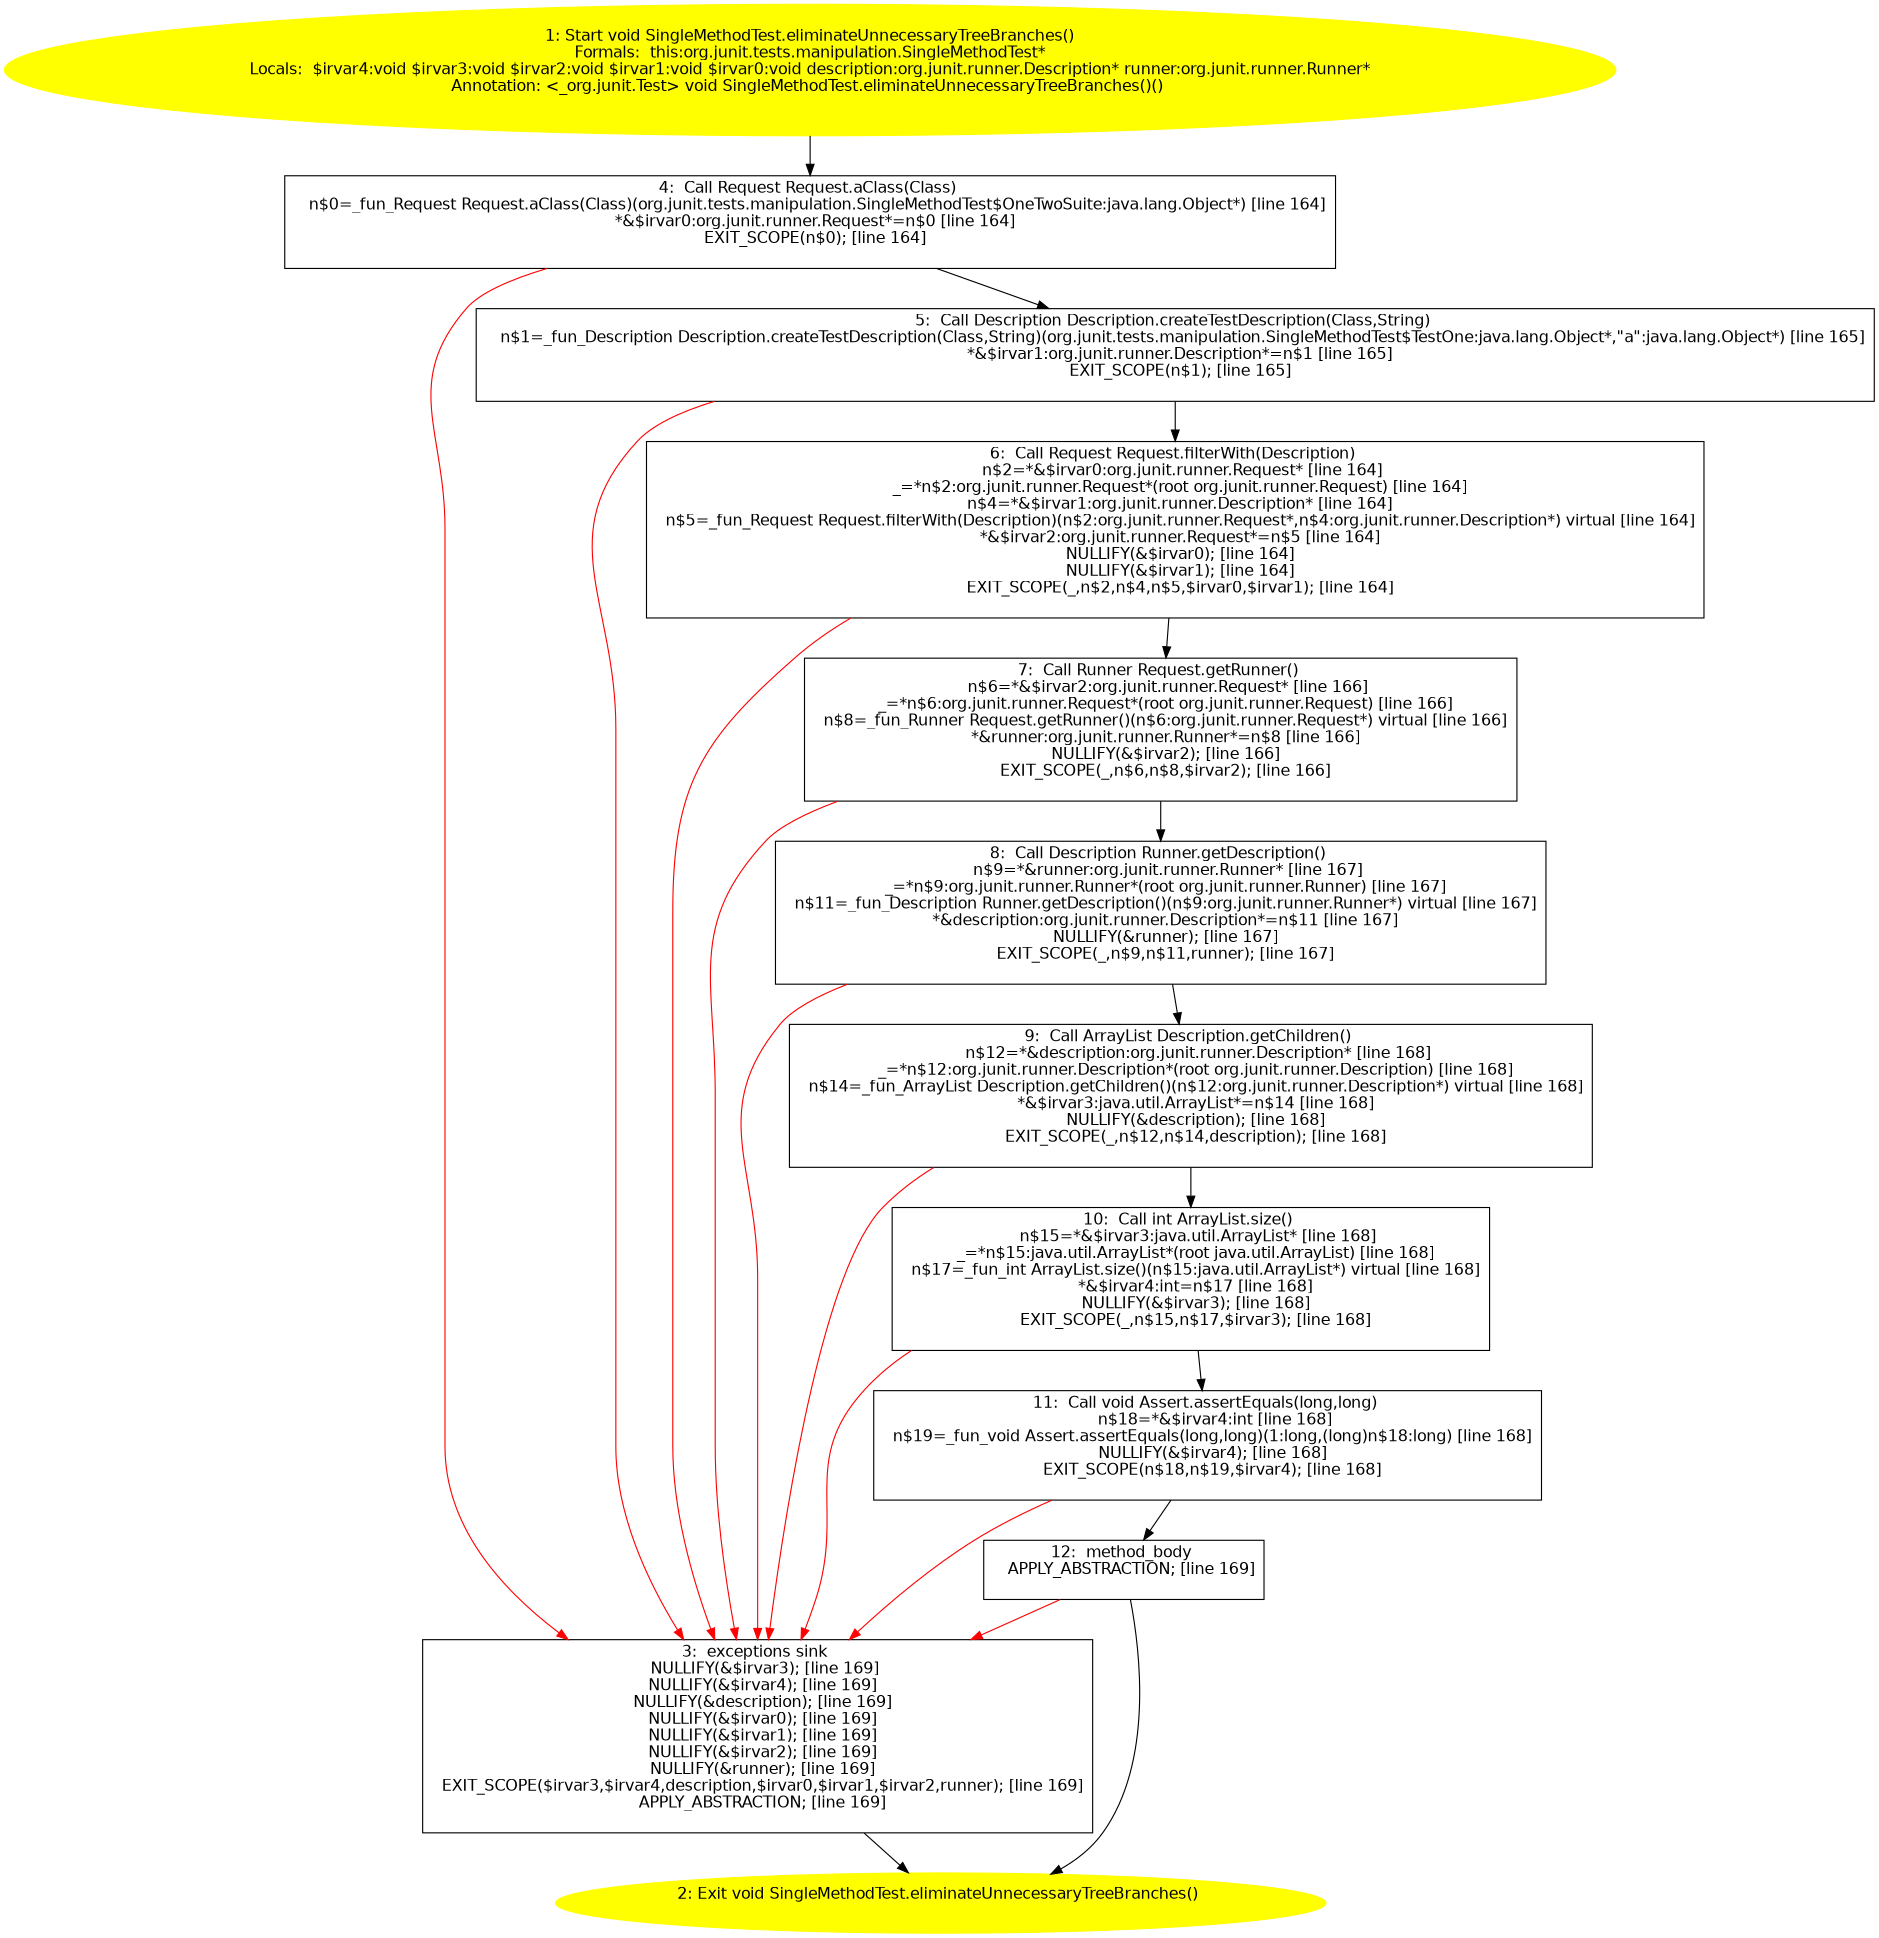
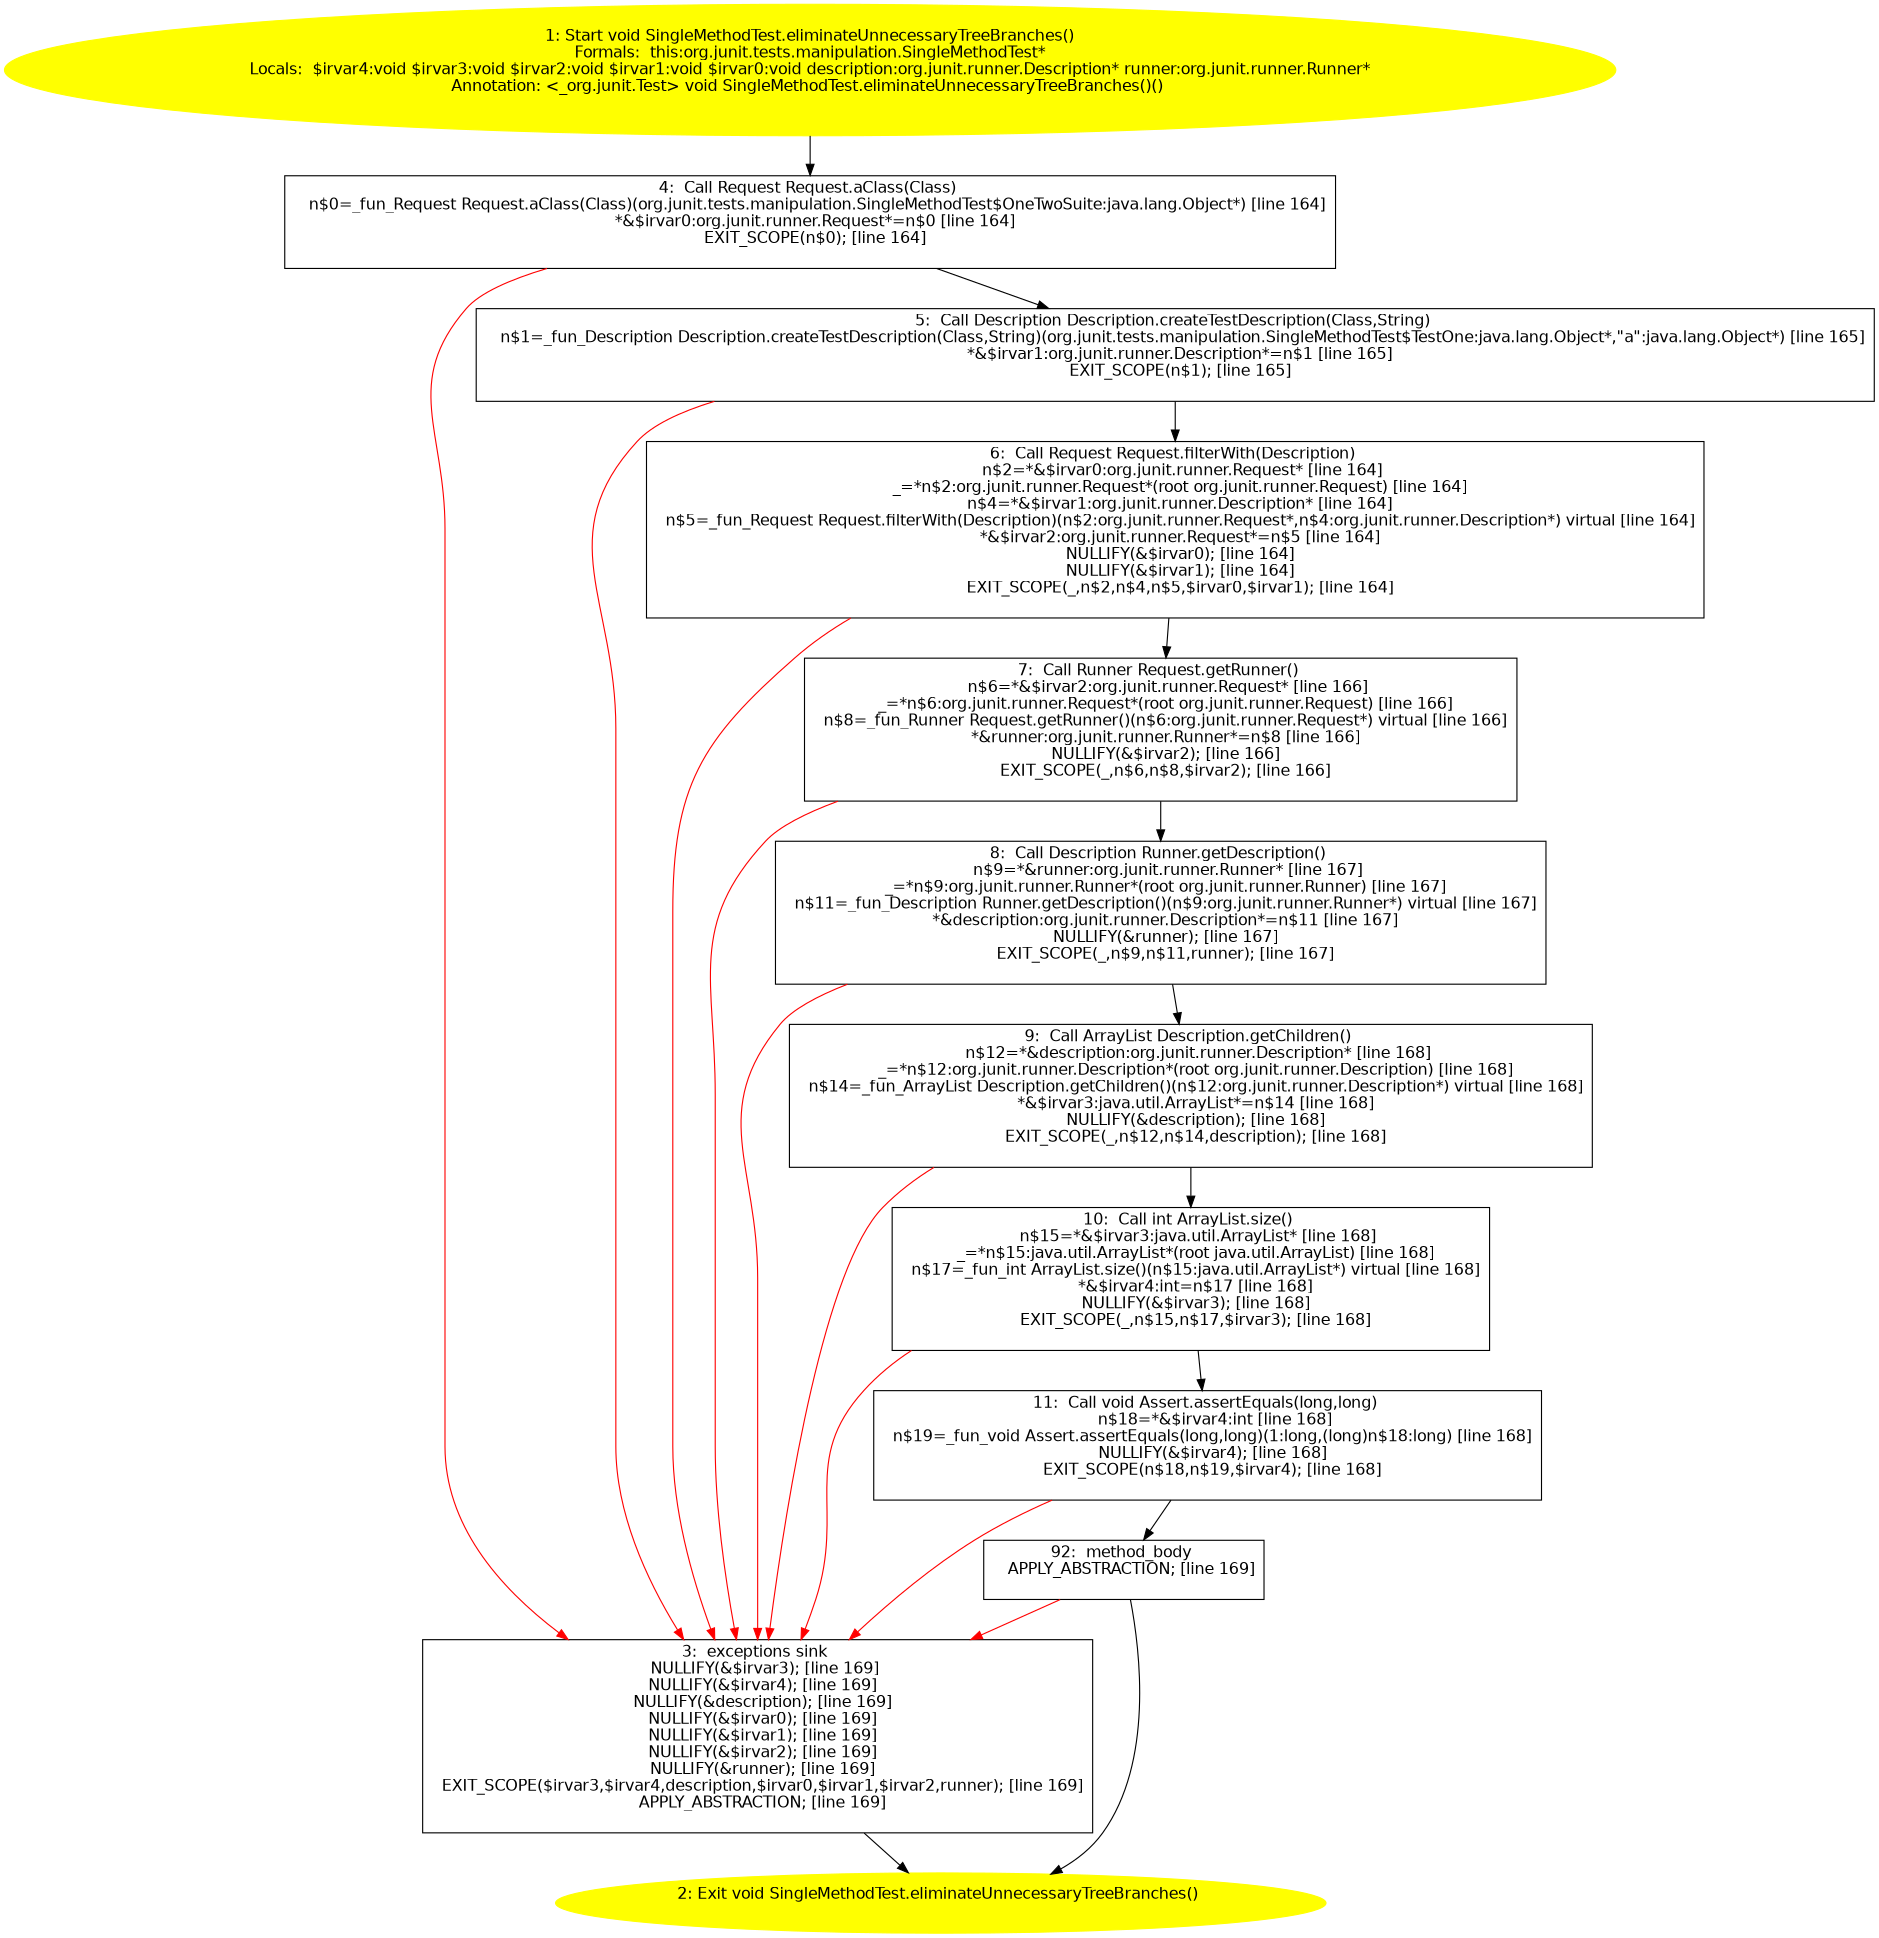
  digraph {
    fontname="DejaVu Sans"
    node [fontname="DejaVu Sans" shape=box]
    edge [fontname="DejaVu Sans"]
    n1 [color=yellow label="1: Start void SingleMethodTest.eliminateUnnecessaryTreeBranches()\nFormals:  this:org.junit.tests.manipulation.SingleMethodTest*\nLocals:  $irvar4:void $irvar3:void $irvar2:void $irvar1:void $irvar0:void description:org.junit.runner.Description* runner:org.junit.runner.Runner*\nAnnotation: <_org.junit.Test> void SingleMethodTest.eliminateUnnecessaryTreeBranches()() \n  " style=filled shape=""]
    n2 [label="4:  Call Request Request.aClass(Class) \n   n$0=_fun_Request Request.aClass(Class)(org.junit.tests.manipulation.SingleMethodTest$OneTwoSuite:java.lang.Object*) [line 164]\n  *&$irvar0:org.junit.runner.Request*=n$0 [line 164]\n  EXIT_SCOPE(n$0); [line 164]\n "]
    n3 [label="3:  exceptions sink \n   NULLIFY(&$irvar3); [line 169]\n  NULLIFY(&$irvar4); [line 169]\n  NULLIFY(&description); [line 169]\n  NULLIFY(&$irvar0); [line 169]\n  NULLIFY(&$irvar1); [line 169]\n  NULLIFY(&$irvar2); [line 169]\n  NULLIFY(&runner); [line 169]\n  EXIT_SCOPE($irvar3,$irvar4,description,$irvar0,$irvar1,$irvar2,runner); [line 169]\n  APPLY_ABSTRACTION; [line 169]\n "]
    n4 [label="5:  Call Description Description.createTestDescription(Class,String) \n   n$1=_fun_Description Description.createTestDescription(Class,String)(org.junit.tests.manipulation.SingleMethodTest$TestOne:java.lang.Object*,\"a\":java.lang.Object*) [line 165]\n  *&$irvar1:org.junit.runner.Description*=n$1 [line 165]\n  EXIT_SCOPE(n$1); [line 165]\n "]
    n5 [color=yellow label="2: Exit void SingleMethodTest.eliminateUnnecessaryTreeBranches() \n  " style=filled shape=""]
    n6 [label="6:  Call Request Request.filterWith(Description) \n   n$2=*&$irvar0:org.junit.runner.Request* [line 164]\n  _=*n$2:org.junit.runner.Request*(root org.junit.runner.Request) [line 164]\n  n$4=*&$irvar1:org.junit.runner.Description* [line 164]\n  n$5=_fun_Request Request.filterWith(Description)(n$2:org.junit.runner.Request*,n$4:org.junit.runner.Description*) virtual [line 164]\n  *&$irvar2:org.junit.runner.Request*=n$5 [line 164]\n  NULLIFY(&$irvar0); [line 164]\n  NULLIFY(&$irvar1); [line 164]\n  EXIT_SCOPE(_,n$2,n$4,n$5,$irvar0,$irvar1); [line 164]\n "]
    n7 [label="7:  Call Runner Request.getRunner() \n   n$6=*&$irvar2:org.junit.runner.Request* [line 166]\n  _=*n$6:org.junit.runner.Request*(root org.junit.runner.Request) [line 166]\n  n$8=_fun_Runner Request.getRunner()(n$6:org.junit.runner.Request*) virtual [line 166]\n  *&runner:org.junit.runner.Runner*=n$8 [line 166]\n  NULLIFY(&$irvar2); [line 166]\n  EXIT_SCOPE(_,n$6,n$8,$irvar2); [line 166]\n "]
    n8 [label="8:  Call Description Runner.getDescription() \n   n$9=*&runner:org.junit.runner.Runner* [line 167]\n  _=*n$9:org.junit.runner.Runner*(root org.junit.runner.Runner) [line 167]\n  n$11=_fun_Description Runner.getDescription()(n$9:org.junit.runner.Runner*) virtual [line 167]\n  *&description:org.junit.runner.Description*=n$11 [line 167]\n  NULLIFY(&runner); [line 167]\n  EXIT_SCOPE(_,n$9,n$11,runner); [line 167]\n "]
    n9 [label="9:  Call ArrayList Description.getChildren() \n   n$12=*&description:org.junit.runner.Description* [line 168]\n  _=*n$12:org.junit.runner.Description*(root org.junit.runner.Description) [line 168]\n  n$14=_fun_ArrayList Description.getChildren()(n$12:org.junit.runner.Description*) virtual [line 168]\n  *&$irvar3:java.util.ArrayList*=n$14 [line 168]\n  NULLIFY(&description); [line 168]\n  EXIT_SCOPE(_,n$12,n$14,description); [line 168]\n "]
    n10 [label="10:  Call int ArrayList.size() \n   n$15=*&$irvar3:java.util.ArrayList* [line 168]\n  _=*n$15:java.util.ArrayList*(root java.util.ArrayList) [line 168]\n  n$17=_fun_int ArrayList.size()(n$15:java.util.ArrayList*) virtual [line 168]\n  *&$irvar4:int=n$17 [line 168]\n  NULLIFY(&$irvar3); [line 168]\n  EXIT_SCOPE(_,n$15,n$17,$irvar3); [line 168]\n "]
    n11 [label="11:  Call void Assert.assertEquals(long,long) \n   n$18=*&$irvar4:int [line 168]\n  n$19=_fun_void Assert.assertEquals(long,long)(1:long,(long)n$18:long) [line 168]\n  NULLIFY(&$irvar4); [line 168]\n  EXIT_SCOPE(n$18,n$19,$irvar4); [line 168]\n "]
-   n12 [label="12:  method_body \n   APPLY_ABSTRACTION; [line 169]\n "]
+   n12 [label="92:  method_body \n   APPLY_ABSTRACTION; [line 169]\n "]
    n1 -> n2
    n2 -> n3 [color=red]
    n2 -> n4
    n3 -> n5
    n4 -> n3 [color=red]
    n4 -> n6
    n6 -> n3 [color=red]
    n6 -> n7
    n7 -> n3 [color=red]
    n7 -> n8
    n8 -> n3 [color=red]
    n8 -> n9
    n9 -> n3 [color=red]
    n9 -> n10
    n10 -> n3 [color=red]
    n10 -> n11
    n11 -> n3 [color=red]
    n11 -> n12
    n12 -> n3 [color=red]
    n12 -> n5
  }
